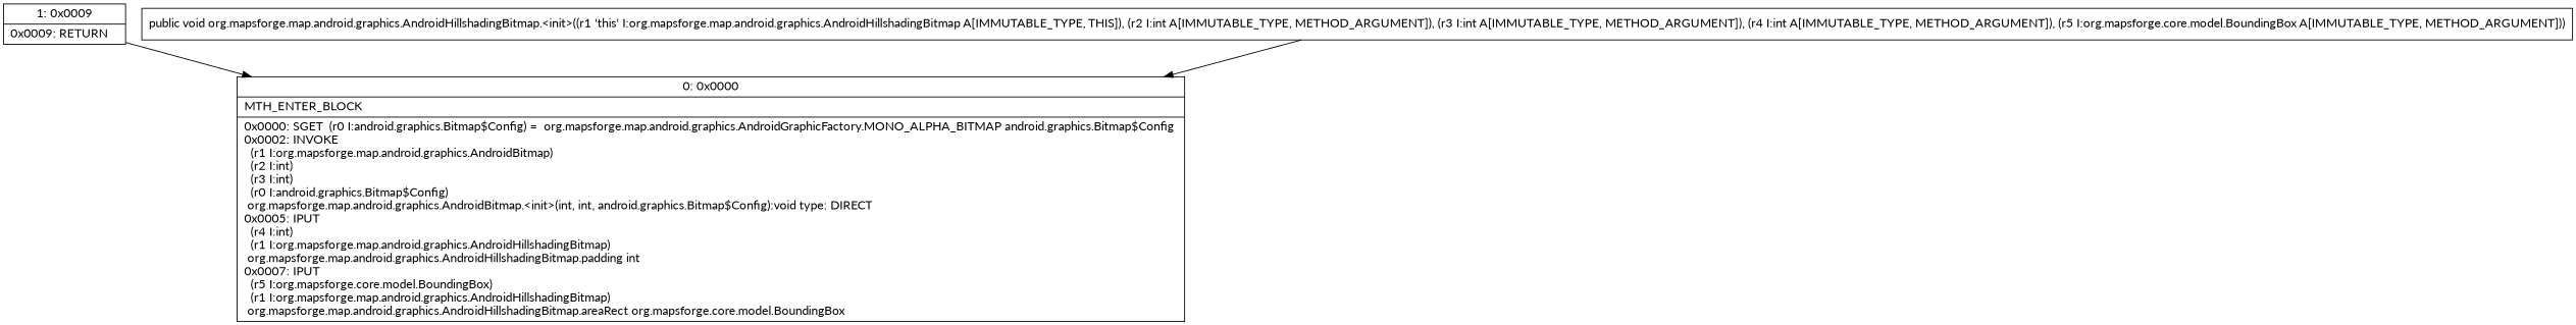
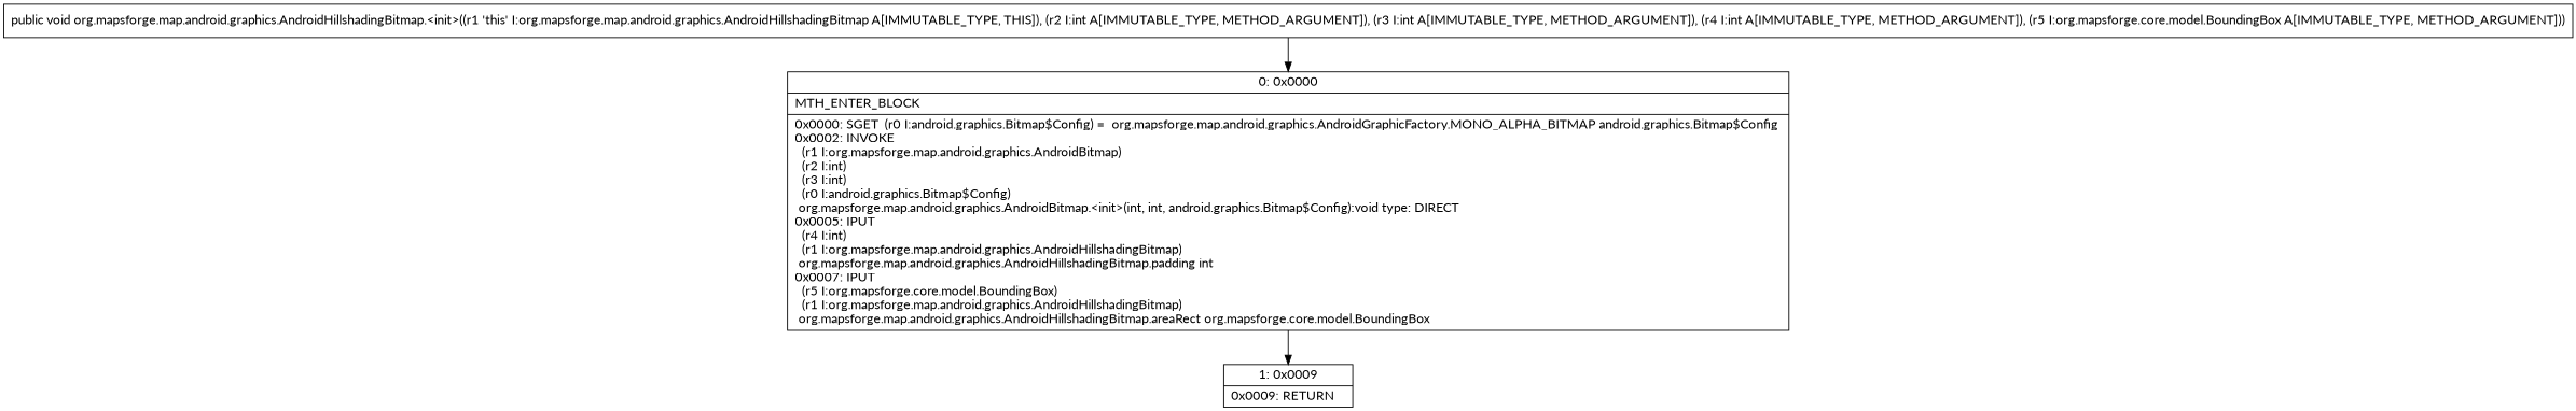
  digraph {
    fontname=Lato
    node [shape=record fontname=Lato]
    edge [fontname=Lato]
    n1 [label="{0\:\ 0x0000|MTH_ENTER_BLOCK\l|0x0000: SGET  (r0 I:android.graphics.Bitmap$Config) =  org.mapsforge.map.android.graphics.AndroidGraphicFactory.MONO_ALPHA_BITMAP android.graphics.Bitmap$Config \l0x0002: INVOKE  \l  (r1 I:org.mapsforge.map.android.graphics.AndroidBitmap)\l  (r2 I:int)\l  (r3 I:int)\l  (r0 I:android.graphics.Bitmap$Config)\l org.mapsforge.map.android.graphics.AndroidBitmap.\<init\>(int, int, android.graphics.Bitmap$Config):void type: DIRECT \l0x0005: IPUT  \l  (r4 I:int)\l  (r1 I:org.mapsforge.map.android.graphics.AndroidHillshadingBitmap)\l org.mapsforge.map.android.graphics.AndroidHillshadingBitmap.padding int \l0x0007: IPUT  \l  (r5 I:org.mapsforge.core.model.BoundingBox)\l  (r1 I:org.mapsforge.map.android.graphics.AndroidHillshadingBitmap)\l org.mapsforge.map.android.graphics.AndroidHillshadingBitmap.areaRect org.mapsforge.core.model.BoundingBox \l}"]
    n2 [label="{1\:\ 0x0009|0x0009: RETURN   \l}"]
    n3 [label="{public void org.mapsforge.map.android.graphics.AndroidHillshadingBitmap.\<init\>((r1 'this' I:org.mapsforge.map.android.graphics.AndroidHillshadingBitmap A[IMMUTABLE_TYPE, THIS]), (r2 I:int A[IMMUTABLE_TYPE, METHOD_ARGUMENT]), (r3 I:int A[IMMUTABLE_TYPE, METHOD_ARGUMENT]), (r4 I:int A[IMMUTABLE_TYPE, METHOD_ARGUMENT]), (r5 I:org.mapsforge.core.model.BoundingBox A[IMMUTABLE_TYPE, METHOD_ARGUMENT])) }"]
-   n2 -> n1
+   n1 -> n2
    n3 -> n1
  }
